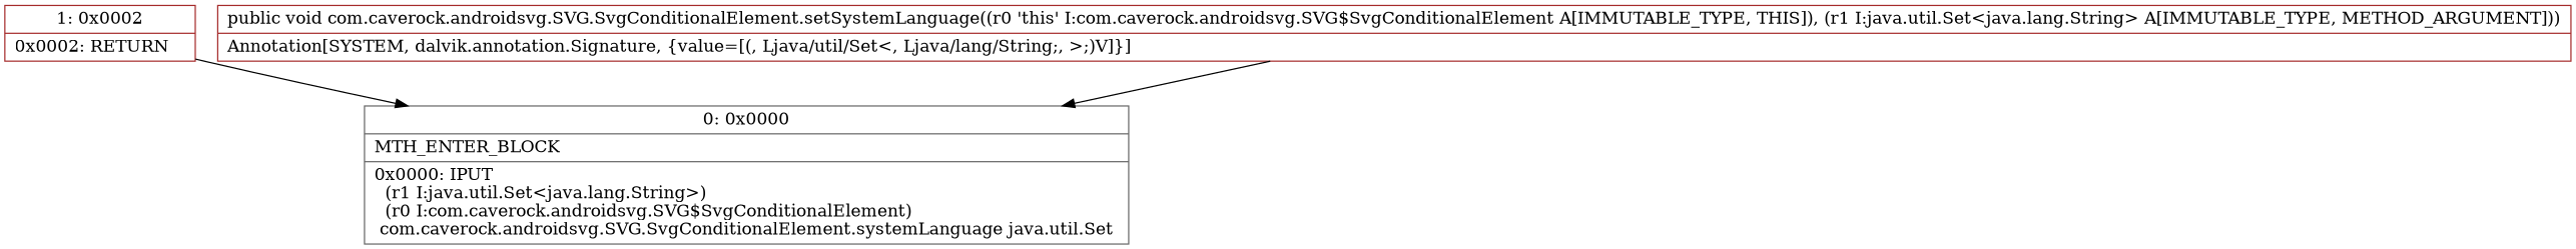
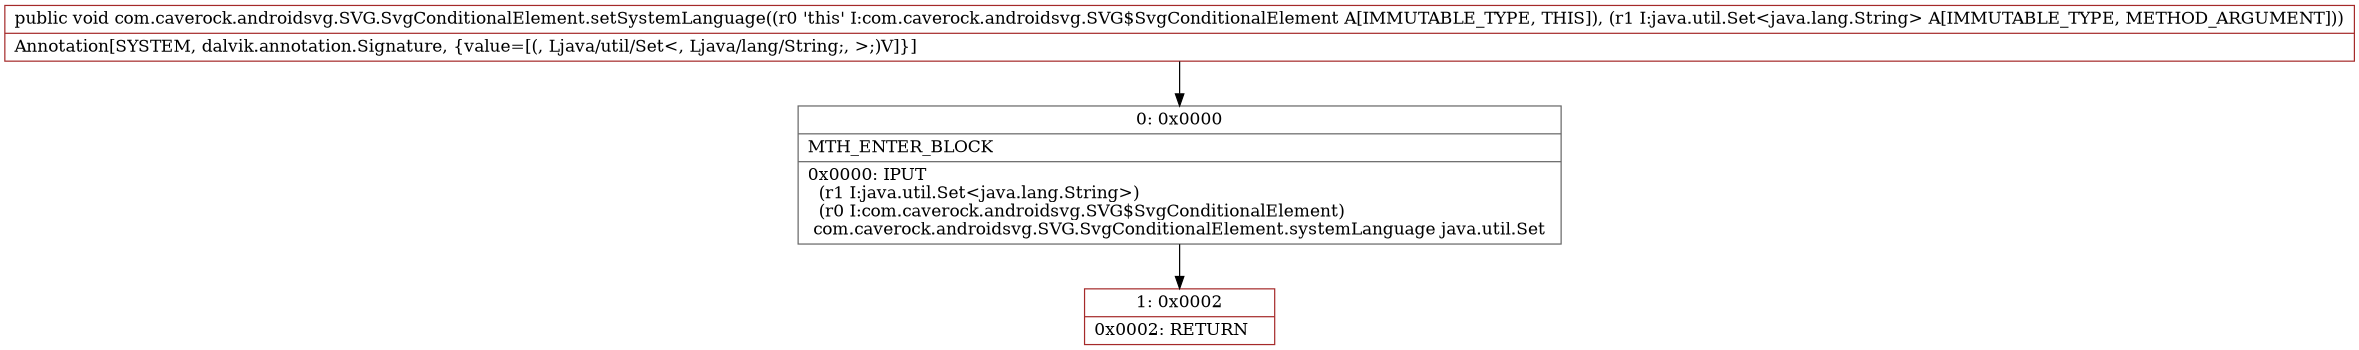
  digraph {
    node [shape=record color=brown]
    n1 [label="{0\:\ 0x0000|MTH_ENTER_BLOCK\l|0x0000: IPUT  \l  (r1 I:java.util.Set\<java.lang.String\>)\l  (r0 I:com.caverock.androidsvg.SVG$SvgConditionalElement)\l com.caverock.androidsvg.SVG.SvgConditionalElement.systemLanguage java.util.Set \l}" color=gray40]
    n2 [label="{1\:\ 0x0002|0x0002: RETURN   \l}"]
    n3 [label="{public void com.caverock.androidsvg.SVG.SvgConditionalElement.setSystemLanguage((r0 'this' I:com.caverock.androidsvg.SVG$SvgConditionalElement A[IMMUTABLE_TYPE, THIS]), (r1 I:java.util.Set\<java.lang.String\> A[IMMUTABLE_TYPE, METHOD_ARGUMENT]))  | Annotation[SYSTEM, dalvik.annotation.Signature, \{value=[(, Ljava\/util\/Set\<, Ljava\/lang\/String;, \>;)V]\}]\l}"]
-   n2 -> n1
+   n1 -> n2
    n3 -> n1
  }
